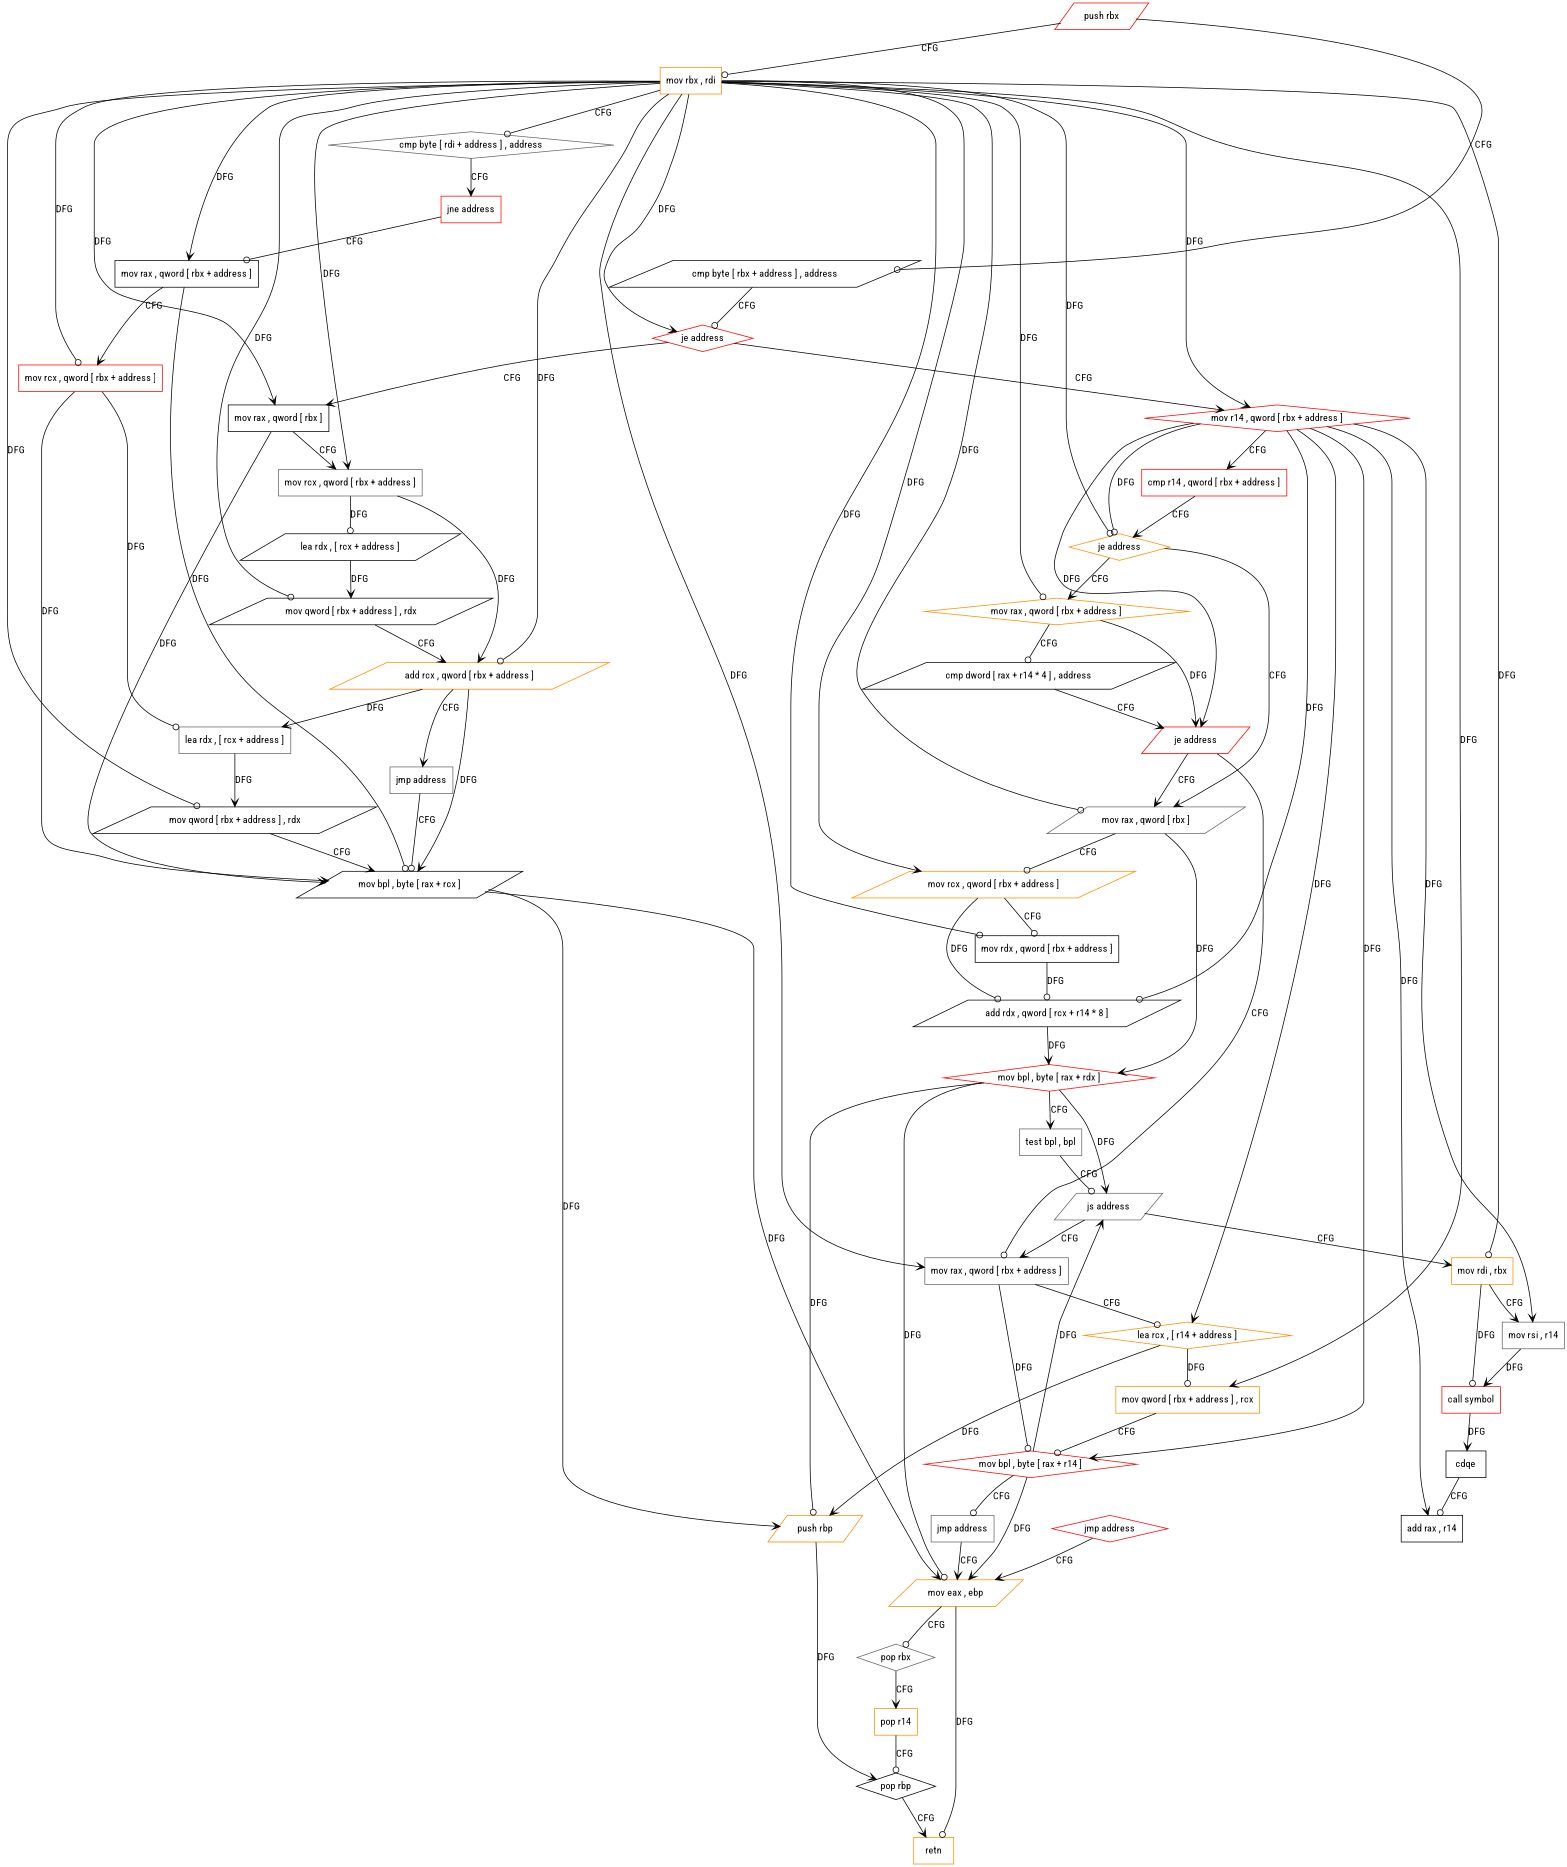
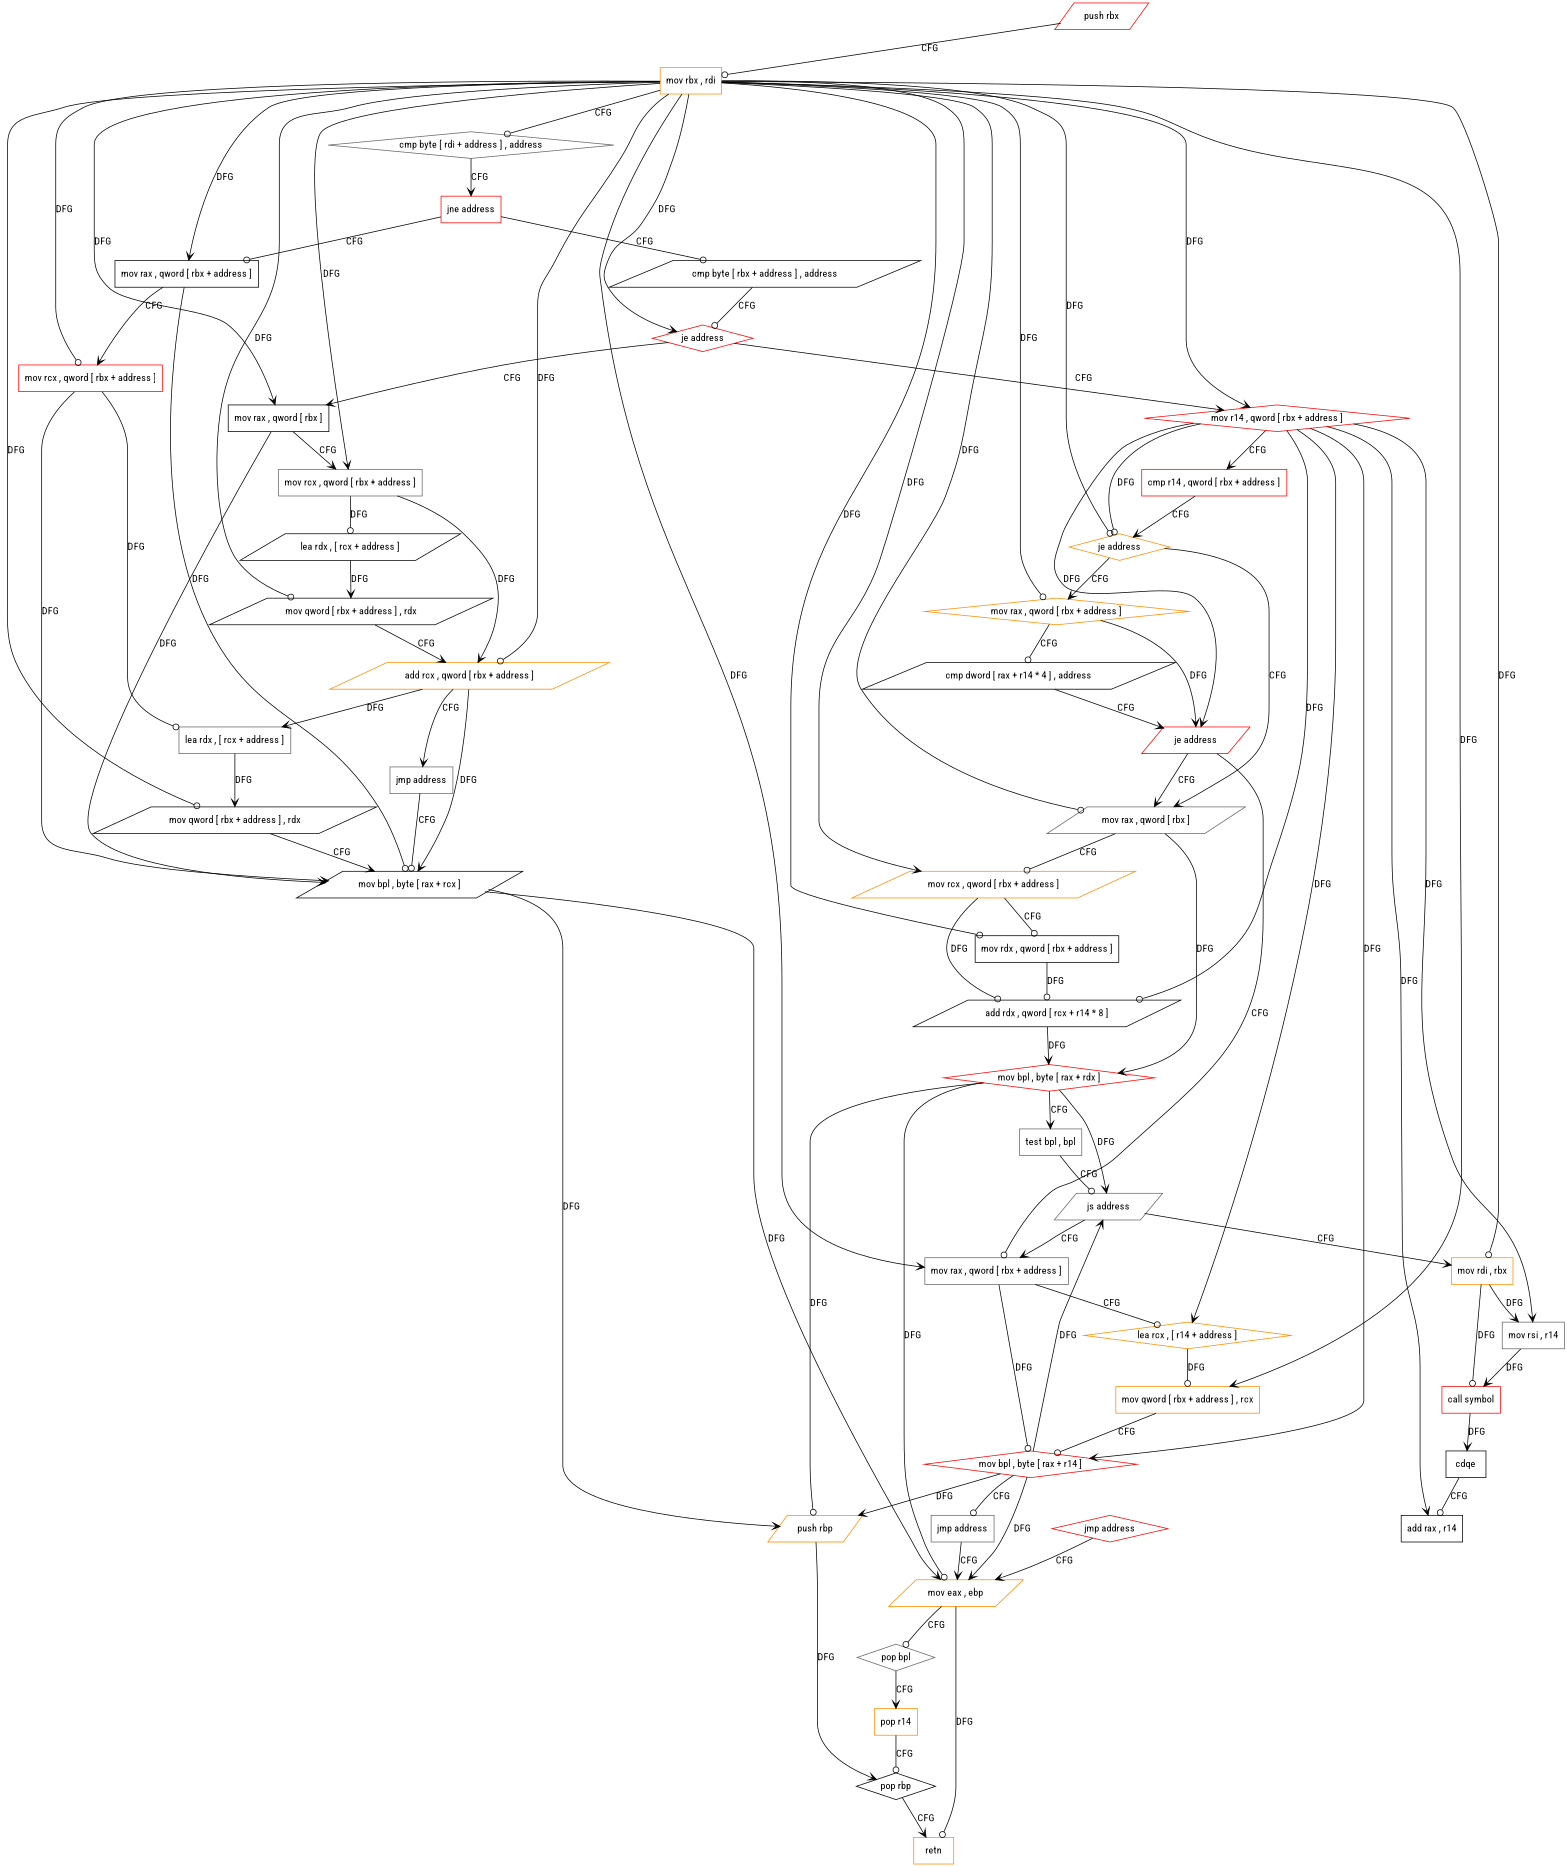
  digraph {
    fontname="Roboto Condensed"
    node [color=black fontname="Roboto Condensed" shape=box]
    edge [arrowhead=vee fontname="Roboto Condensed"]
    n1 [color=darkorange label="push rbp" shape=parallelogram]
    n2 [label="pop rbp" shape=diamond]
    n3 [color=darkorange label=retn]
    n4 [color=red label="push rbx" shape=parallelogram]
    n5 [color=darkorange label="mov rbx , rdi"]
    n6 [color=gray40 label="cmp byte [ rdi + address ] , address" shape=diamond]
    n7 [label="mov rax , qword [ rbx + address ]"]
    n8 [color=red label="je address" shape=diamond]
    n9 [label="mov rax , qword [ rbx ]"]
    n10 [color=red label="mov r14 , qword [ rbx + address ]" shape=diamond]
    n11 [color=red label="mov rcx , qword [ rbx + address ]"]
    n12 [label="mov qword [ rbx + address ] , rdx" shape=parallelogram]
    n13 [color=gray40 label="mov rcx , qword [ rbx + address ]"]
    n14 [label="mov qword [ rbx + address ] , rdx" shape=parallelogram]
    n15 [color=darkorange label="add rcx , qword [ rbx + address ]" shape=parallelogram]
    n16 [color=darkorange label="je address" shape=diamond]
    n17 [color=gray40 label="mov rax , qword [ rbx ]" shape=parallelogram]
    n18 [color=darkorange label="mov rax , qword [ rbx + address ]" shape=diamond]
    n19 [color=darkorange label="mov rcx , qword [ rbx + address ]" shape=parallelogram]
    n20 [label="mov rdx , qword [ rbx + address ]"]
    n21 [color=gray40 label="mov rax , qword [ rbx + address ]"]
    n22 [color=darkorange label="mov rdi , rbx"]
    n23 [color=darkorange label="mov qword [ rbx + address ] , rcx"]
    n24 [color=red label="jne address"]
    n25 [label="mov bpl , byte [ rax + rcx ]" shape=parallelogram]
    n26 [color=red label="cmp r14 , qword [ rbx + address ]"]
    n27 [label="add rdx , qword [ rcx + r14 * 8 ]" shape=parallelogram]
    n28 [color=red label="je address" shape=parallelogram]
    n29 [color=darkorange label="lea rcx , [ r14 + address ]" shape=diamond]
    n30 [color=red label="mov bpl , byte [ rax + r14 ]" shape=diamond]
    n31 [color=gray40 label="mov rsi , r14"]
    n32 [label="add rax , r14"]
    n33 [color=gray40 label="lea rdx , [ rcx + address ]"]
    n34 [label="lea rdx , [ rcx + address ]" shape=parallelogram]
    n35 [color=gray40 label="jmp address"]
    n36 [color=red label="mov bpl , byte [ rax + rdx ]" shape=diamond]
    n37 [label="cmp dword [ rax + r14 * 4 ] , address" shape=parallelogram]
    n38 [color=red label="call symbol"]
    n39 [label="cmp byte [ rbx + address ] , address" shape=parallelogram]
    n40 [color=darkorange label="mov eax , ebp" shape=parallelogram]
    n41 [color=gray40 label="js address" shape=parallelogram]
    n42 [color=gray40 label="jmp address"]
-   n43 [color=gray40 label="pop rbx" shape=diamond]
+   n43 [color=gray40 label="pop bpl" shape=diamond]
    n44 [color=gray40 label="test bpl , bpl"]
    n45 [color=darkorange label="pop r14"]
    n46 [label=cdqe]
    n47 [color=red label="jmp address" shape=diamond]
    n1 -> n2 [label=DFG]
    n2 -> n3 [label=CFG]
    n4 -> n5 [arrowhead=odot label=CFG]
    n5 -> n6 [arrowhead=odot label=CFG]
    n5 -> n7 [label=DFG]
    n5 -> n8 [label=DFG]
    n5 -> n9 [label=DFG]
    n5 -> n10 [label=DFG]
    n5 -> n11 [arrowhead=odot label=DFG]
    n5 -> n12 [arrowhead=odot label=DFG]
    n5 -> n13 [label=DFG]
    n5 -> n14 [arrowhead=odot label=DFG]
    n5 -> n15 [arrowhead=odot label=DFG]
    n5 -> n16 [arrowhead=odot label=DFG]
    n5 -> n17 [arrowhead=odot label=DFG]
    n5 -> n18 [arrowhead=odot label=DFG]
    n5 -> n19 [label=DFG]
    n5 -> n20 [arrowhead=odot label=DFG]
    n5 -> n21 [label=DFG]
    n5 -> n22 [arrowhead=odot label=DFG]
    n5 -> n23 [label=DFG]
    n6 -> n24 [label=CFG]
    n7 -> n11 [label=CFG]
    n7 -> n25 [arrowhead=odot label=DFG]
    n8 -> n9 [label=CFG]
    n8 -> n10 [label=CFG]
    n9 -> n13 [label=CFG]
    n9 -> n25 [label=DFG]
    n10 -> n16 [arrowhead=odot label=DFG]
    n10 -> n26 [label=CFG]
    n10 -> n27 [arrowhead=odot label=DFG]
    n10 -> n28 [label=DFG]
    n10 -> n29 [label=DFG]
    n10 -> n30 [label=DFG]
    n10 -> n31 [label=DFG]
    n10 -> n32 [label=DFG]
    n11 -> n25 [label=DFG]
    n11 -> n33 [arrowhead=odot label=DFG]
    n12 -> n25 [label=CFG]
    n13 -> n15 [label=DFG]
    n13 -> n34 [arrowhead=odot label=DFG]
    n14 -> n15 [label=CFG]
    n15 -> n25 [label=DFG]
    n15 -> n33 [label=DFG]
    n15 -> n35 [label=CFG]
    n16 -> n17 [label=CFG]
    n16 -> n18 [label=CFG]
    n17 -> n19 [arrowhead=odot label=CFG]
    n17 -> n36 [label=DFG]
    n18 -> n28 [label=DFG]
    n18 -> n37 [arrowhead=odot label=CFG]
    n19 -> n20 [arrowhead=odot label=CFG]
    n19 -> n27 [arrowhead=odot label=DFG]
    n20 -> n27 [arrowhead=odot label=DFG]
    n21 -> n29 [arrowhead=odot label=CFG]
    n21 -> n30 [arrowhead=odot label=DFG]
-   n22 -> n31 [label=CFG]
+   n22 -> n31 [label=DFG]
    n22 -> n38 [arrowhead=odot label=DFG]
    n23 -> n30 [arrowhead=odot label=CFG]
    n24 -> n7 [arrowhead=odot label=CFG]
-   n4 -> n39 [arrowhead=odot label=CFG]
+   n24 -> n39 [arrowhead=odot label=CFG]
    n25 -> n1 [label=DFG]
    n25 -> n40 [label=DFG]
    n26 -> n16 [label=CFG]
    n27 -> n36 [label=DFG]
    n28 -> n17 [label=CFG]
    n28 -> n21 [arrowhead=odot label=CFG]
    n29 -> n23 [arrowhead=odot label=DFG]
-   n29 -> n1 [label=DFG]
+   n30 -> n1 [label=DFG]
    n30 -> n40 [label=DFG]
    n30 -> n41 [label=DFG]
    n30 -> n42 [arrowhead=odot label=CFG]
    n31 -> n38 [label=DFG]
    n33 -> n12 [label=DFG]
    n34 -> n14 [label=DFG]
    n35 -> n25 [arrowhead=odot label=CFG]
    n36 -> n1 [arrowhead=odot label=DFG]
    n36 -> n40 [arrowhead=odot label=DFG]
    n36 -> n41 [label=DFG]
    n36 -> n44 [label=CFG]
    n37 -> n28 [label=CFG]
    n38 -> n46 [label=DFG]
    n39 -> n8 [arrowhead=odot label=CFG]
    n40 -> n3 [arrowhead=odot label=DFG]
    n40 -> n43 [arrowhead=odot label=CFG]
    n41 -> n21 [label=CFG]
    n41 -> n22 [label=CFG]
    n42 -> n40 [label=CFG]
    n43 -> n45 [label=CFG]
    n44 -> n41 [arrowhead=odot label=CFG]
    n45 -> n2 [arrowhead=odot label=CFG]
    n46 -> n32 [arrowhead=odot label=CFG]
    n47 -> n40 [label=CFG]
  }
